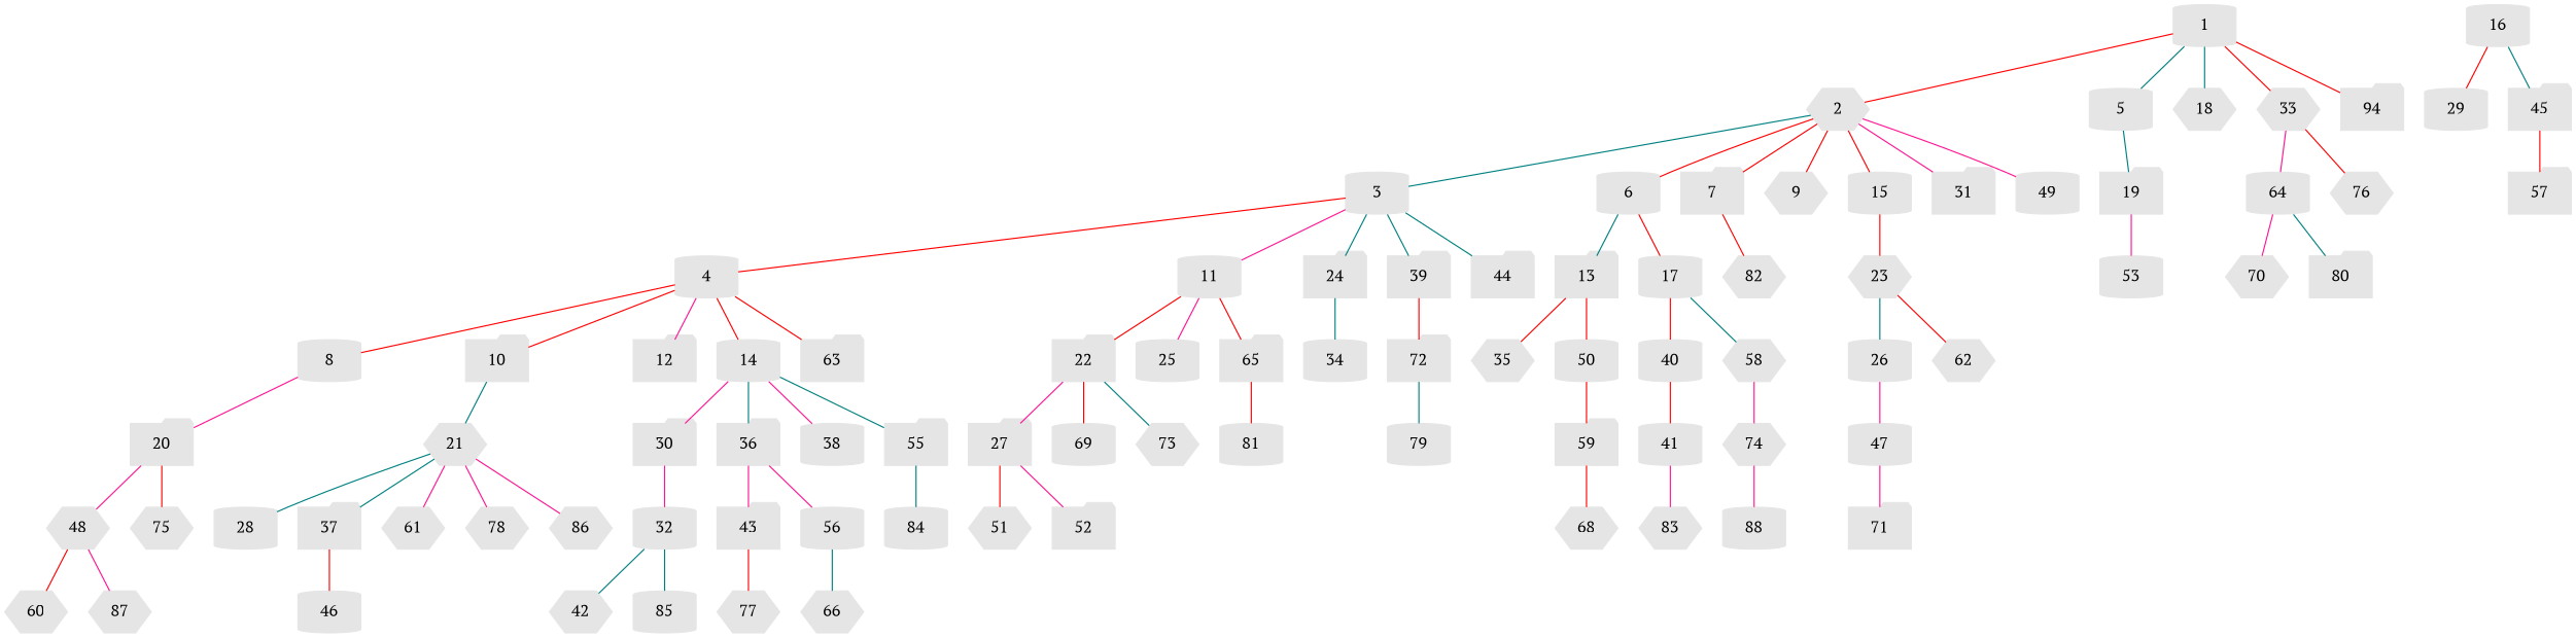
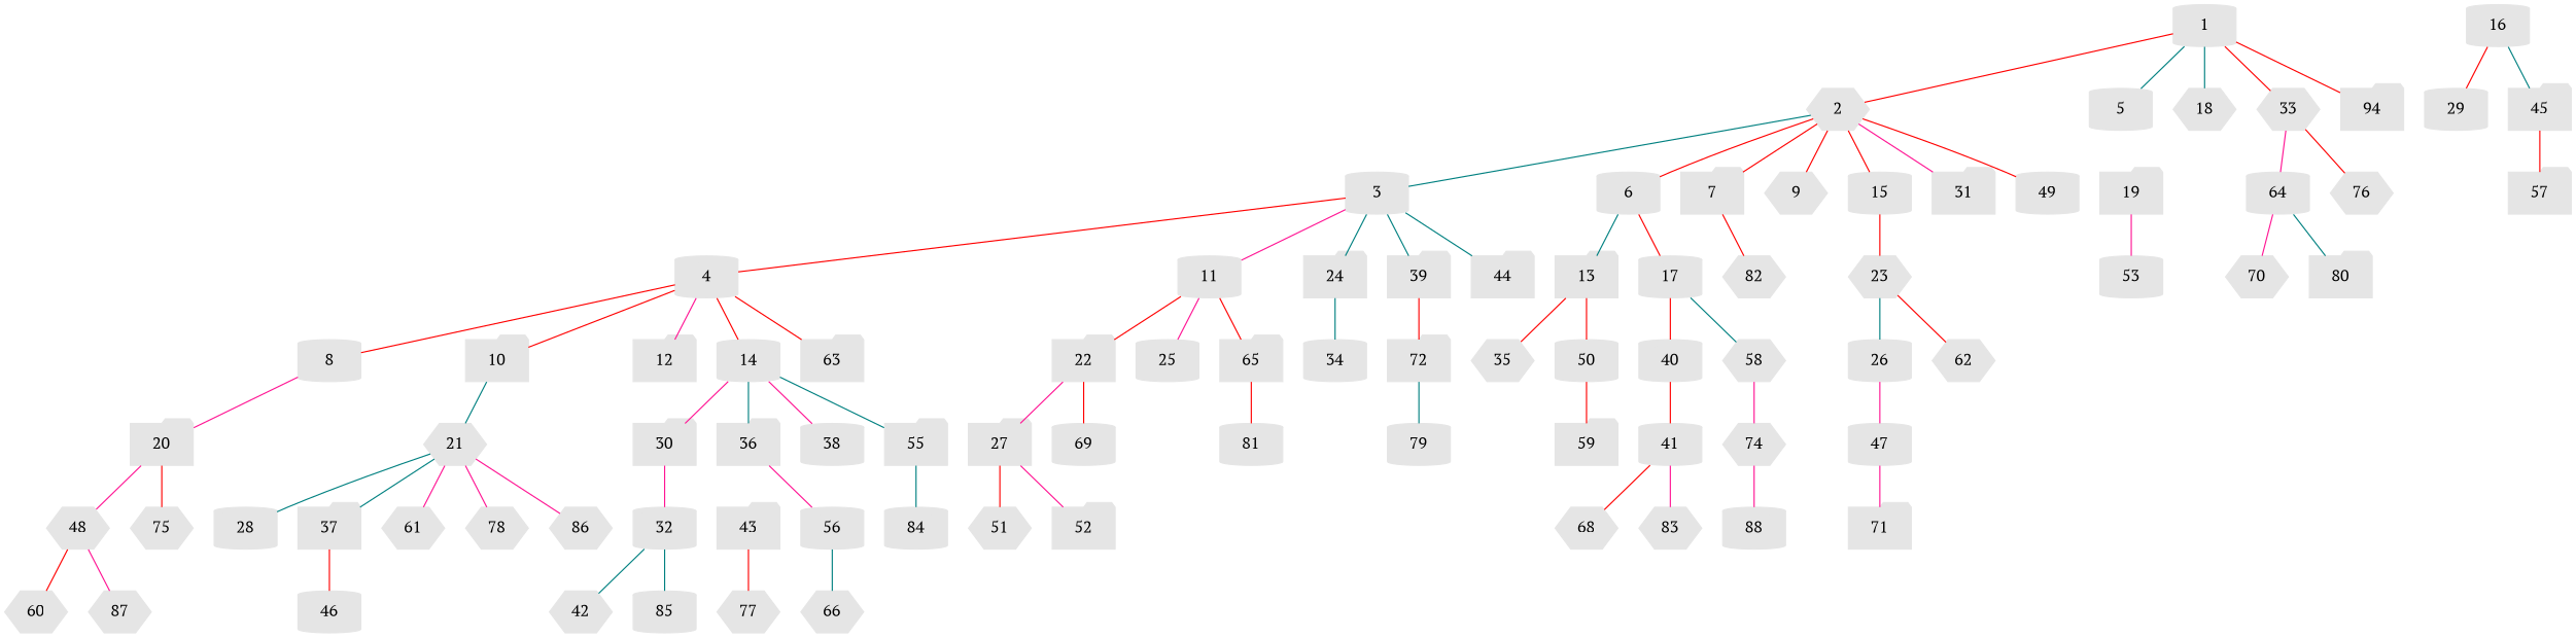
  graph {
    fontname="PT Serif"
    node [color=gray90 fontname="PT Serif" shape=cylinder style=filled]
    edge [color=red fontname="PT Serif"]
    2 [shape=hexagon]
    1
    5
    18 [shape=hexagon]
    33 [shape=hexagon]
    n6 [label=94 shape=folder]
    3
    6
    7 [shape=folder]
    9 [shape=hexagon]
    15
    31 [shape=folder]
    49
    19 [shape=folder]
    64
    76 [shape=hexagon]
    4
    11
    24 [shape=folder]
    39 [shape=folder]
    44 [shape=folder]
    13 [shape=folder]
    17
    82 [shape=hexagon]
    23 [shape=hexagon]
    8
    10 [shape=folder]
    12 [shape=folder]
    14
    63 [shape=folder]
    22 [shape=folder]
    25
    65 [shape=folder]
    34
    72 [shape=folder]
    20 [shape=folder]
    21 [shape=hexagon]
    30 [shape=folder]
    36 [shape=folder]
    38
    55 [shape=folder]
    16
    29
    45 [shape=folder]
    53
    35 [shape=hexagon]
    50
    40
    58 [shape=hexagon]
    48 [shape=hexagon]
    75 [shape=hexagon]
    28
    37 [shape=folder]
    61 [shape=hexagon]
    78 [shape=hexagon]
    86 [shape=hexagon]
    27 [shape=folder]
    69
-   73 [shape=hexagon]
    81
    59 [shape=folder]
    32
    43 [shape=folder]
    56
    84
    26
    62 [shape=hexagon]
    57 [shape=folder]
    41
    74 [shape=hexagon]
    60 [shape=hexagon]
    87 [shape=hexagon]
    46
    51 [shape=hexagon]
    52 [shape=folder]
    47
    71 [shape=folder]
    42 [shape=hexagon]
    85
    70 [shape=hexagon]
    80 [shape=folder]
    77 [shape=hexagon]
    66 [shape=hexagon]
    79
    83 [shape=hexagon]
    68 [shape=hexagon]
    88
    2 -- 3 [color=teal]
    2 -- 6
    2 -- 7
    2 -- 9
    2 -- 15
    2 -- 31 [color=deeppink]
-   2 -- 49 [color=deeppink]
+   2 -- 49
    1 -- 2
    1 -- 5 [color=teal]
    1 -- 18 [color=teal]
    1 -- 33
    1 -- n6
-   5 -- 19 [color=teal]
    33 -- 64 [color=deeppink]
    33 -- 76
    3 -- 4
    3 -- 11 [color=deeppink]
    3 -- 24 [color=teal]
    3 -- 39 [color=teal]
    3 -- 44 [color=teal]
    6 -- 13 [color=teal]
    6 -- 17
    7 -- 82
    15 -- 23
    19 -- 53 [color=deeppink]
    64 -- 70 [color=deeppink]
    64 -- 80 [color=teal]
    4 -- 8
    4 -- 10
    4 -- 12 [color=deeppink]
    4 -- 14
    4 -- 63
    11 -- 22
    11 -- 25 [color=deeppink]
    11 -- 65
    24 -- 34 [color=teal]
    39 -- 72
    13 -- 35
    13 -- 50
    17 -- 40
    17 -- 58 [color=teal]
    23 -- 26 [color=teal]
    23 -- 62
    8 -- 20 [color=deeppink]
    10 -- 21 [color=teal]
    14 -- 30 [color=deeppink]
    14 -- 36 [color=teal]
    14 -- 38 [color=deeppink]
    14 -- 55 [color=teal]
    22 -- 27 [color=deeppink]
    22 -- 69
-   22 -- 73 [color=teal]
    65 -- 81
    72 -- 79 [color=teal]
    20 -- 48 [color=deeppink]
    20 -- 75
    21 -- 28 [color=teal]
    21 -- 37 [color=teal]
    21 -- 61 [color=deeppink]
    21 -- 78 [color=deeppink]
    21 -- 86 [color=deeppink]
    30 -- 32 [color=deeppink]
-   36 -- 43 [color=deeppink]
    36 -- 56 [color=deeppink]
    55 -- 84 [color=teal]
    16 -- 29
    16 -- 45 [color=teal]
    45 -- 57
    50 -- 59
    40 -- 41
    58 -- 74 [color=deeppink]
    48 -- 60
    48 -- 87 [color=deeppink]
    37 -- 46
    27 -- 51
    27 -- 52 [color=deeppink]
-   59 -- 68
+   41 -- 68
    32 -- 42 [color=teal]
    32 -- 85 [color=teal]
    43 -- 77
    56 -- 66 [color=teal]
    26 -- 47 [color=deeppink]
    41 -- 83 [color=deeppink]
    74 -- 88 [color=deeppink]
    47 -- 71 [color=deeppink]
  }
